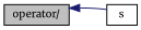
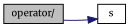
  digraph {
    rankdir=LR
    fontname=Merriweather
    node [color=black fontname=Merriweather fontsize=10 shape=record]
    n1 [fillcolor=grey75 fontcolor=black height=0.2 label="operator/" style=filled width=0.4]
    n2 [height=0.2 label=s width=0.4]
-   n2 -> n1 [color=midnightblue fontname=Merriweather fontsize=10 labelfontname=FreeSans labelfontsize=10 style=solid]
+   n1 -> n2 [color=midnightblue fontname=Merriweather fontsize=10 labelfontname=FreeSans labelfontsize=10 style=solid]
  }
